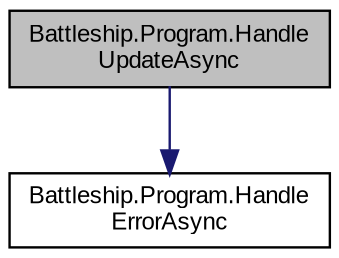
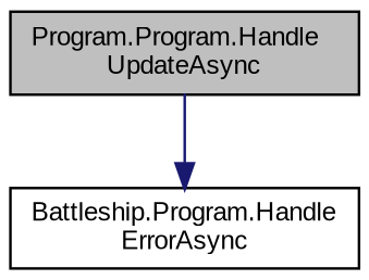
  digraph {
    rankdir=TB
    fontname="Liberation Sans"
    node [color=black fontname="Liberation Sans" fontsize=10 shape=record style=filled]
-   n1 [fillcolor=grey75 fontcolor=black height=0.2 label="Battleship.Program.Handle\lUpdateAsync" width=0.4]
+   n1 [fillcolor=grey75 fontcolor=black height=0.2 label="Program.Program.Handle\lUpdateAsync" width=0.4]
    n2 [fillcolor=white height=0.2 label="Battleship.Program.Handle\lErrorAsync" width=0.4]
    n1 -> n2 [color=midnightblue fontname="Liberation Sans" fontsize=10 labelfontname=Helvetica labelfontsize=10 style=solid]
  }
